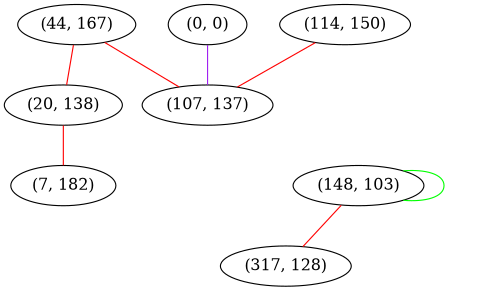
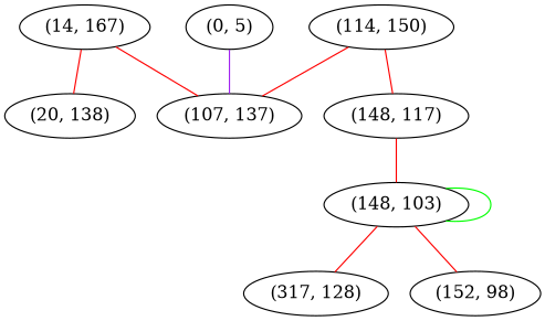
  graph {
    edge [color=red weight=1]
-   "(0, 0)"
+   "(0, 0)" [label="(0, 5)"]
    "(107, 137)"
-   "(44, 167)"
+   "(44, 167)" [label="(14, 167)"]
    n4 [label="(20, 138)"]
    n5 [label="(114, 150)"]
+   "(148, 117)"
    "(148, 103)"
    "(317, 128)"
-   "(7, 182)"
+   "(152, 98)"
    "(0, 0)" -- "(107, 137)" [color=purple weight=4]
    "(44, 167)" -- "(107, 137)"
    "(44, 167)" -- n4
-   n4 -- "(7, 182)"
    n5 -- "(107, 137)"
+   n5 -- "(148, 117)"
+   "(148, 117)" -- "(148, 103)"
    "(148, 103)" -- "(148, 103)" [color=green weight=2]
    "(148, 103)" -- "(317, 128)"
+   "(148, 103)" -- "(152, 98)"
  }
